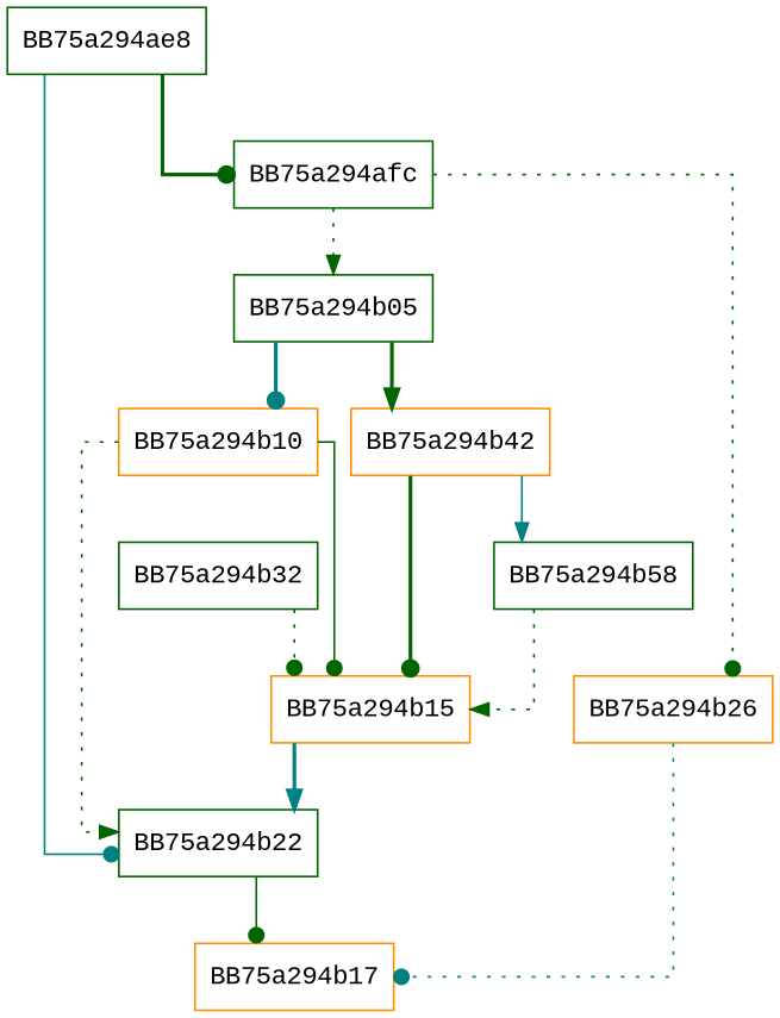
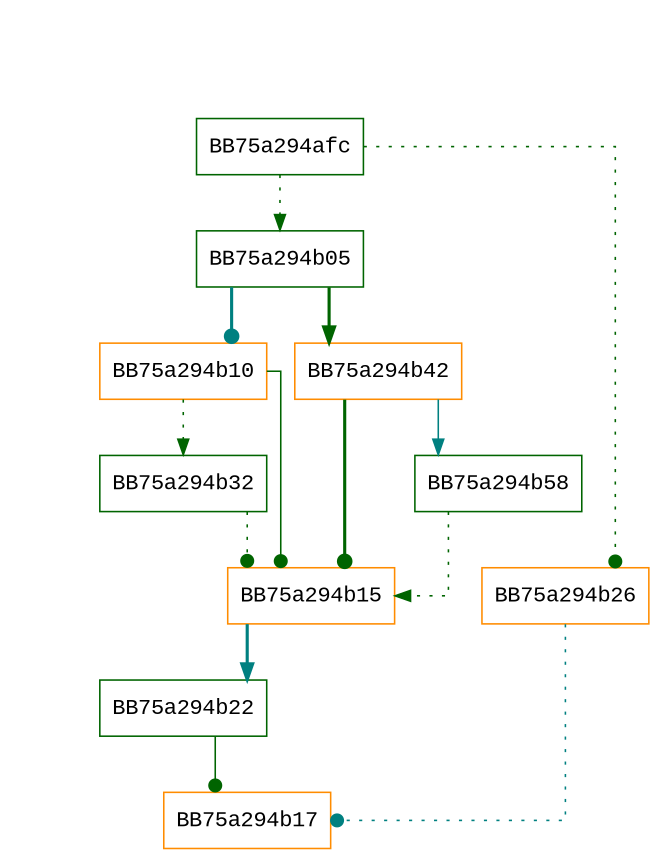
  digraph {
    fontname="Liberation Mono"
    splines=ortho
    node [color=darkgreen fontname="Liberation Mono" shape=box]
    edge [arrowhead=dot color=darkgreen fontname="Liberation Mono" style=dotted]
-   BB75a294ae8
    BB75a294b22
    BB75a294afc
    BB75a294b17 [color=darkorange]
    BB75a294b26 [color=darkorange]
    BB75a294b05
    BB75a294b42 [color=darkorange]
    BB75a294b10 [color=darkorange]
    BB75a294b15 [color=darkorange]
    BB75a294b58
    BB75a294b32
-   BB75a294ae8 -> BB75a294b22 [color=teal style=solid]
-   BB75a294ae8 -> BB75a294afc [style=bold]
    BB75a294b22 -> BB75a294b17 [style=solid]
    BB75a294afc -> BB75a294b26
    BB75a294afc -> BB75a294b05 [arrowhead=normal]
    BB75a294b26 -> BB75a294b17 [color=teal]
    BB75a294b05 -> BB75a294b42 [arrowhead=normal style=bold]
    BB75a294b05 -> BB75a294b10 [color=teal style=bold]
    BB75a294b42 -> BB75a294b15 [style=bold]
    BB75a294b42 -> BB75a294b58 [arrowhead=normal color=teal style=solid]
    BB75a294b10 -> BB75a294b15 [style=solid]
-   BB75a294b10 -> BB75a294b22 [arrowhead=normal]
+   BB75a294b10 -> BB75a294b32 [arrowhead=normal]
    BB75a294b15 -> BB75a294b22 [arrowhead=normal color=teal style=bold]
    BB75a294b58 -> BB75a294b15 [arrowhead=normal]
    BB75a294b32 -> BB75a294b15
  }
